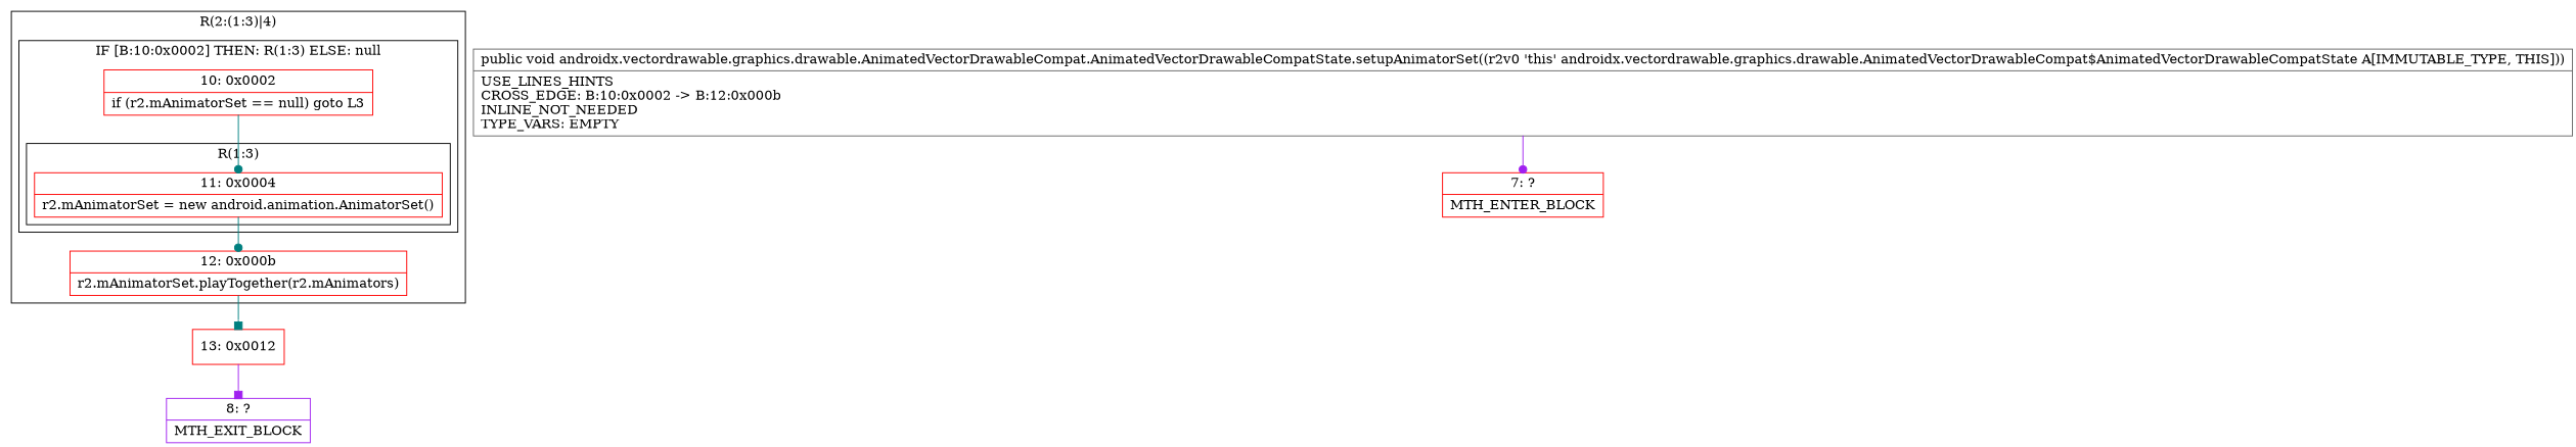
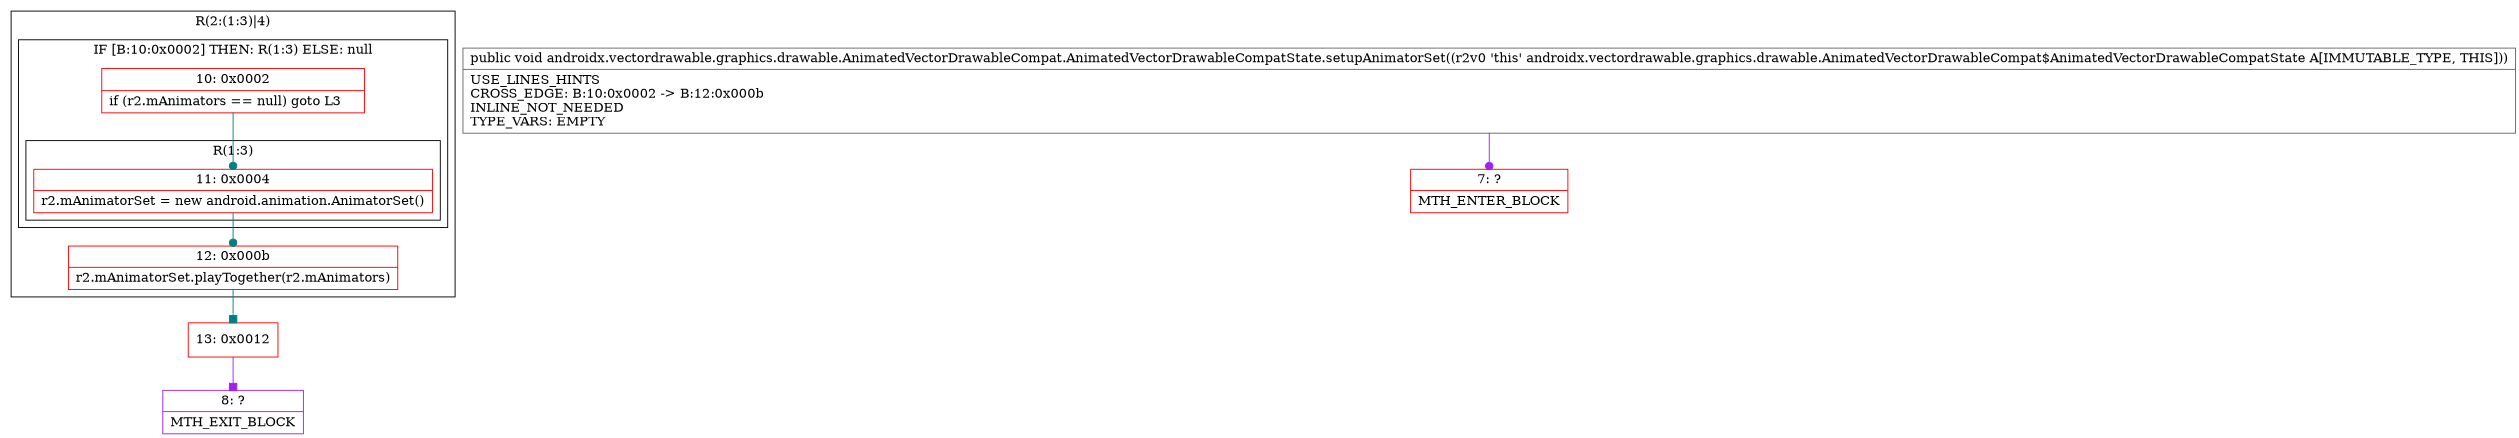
  digraph {
    node [color=red shape=record]
    edge [arrowhead=dot color=teal]
    n1 [label="{11\:\ 0x0004|r2.mAnimatorSet = new android.animation.AnimatorSet()\l}"]
-   n2 [label="{10\:\ 0x0002|if (r2.mAnimatorSet == null) goto L3\l}"]
+   n2 [label="{10\:\ 0x0002|if (r2.mAnimators == null) goto L3\l}"]
    n3 [label="{12\:\ 0x000b|r2.mAnimatorSet.playTogether(r2.mAnimators)\l}"]
    n4 [label="{13\:\ 0x0012}"]
    n5 [color=purple label="{8\:\ ?|MTH_EXIT_BLOCK\l}"]
    n6 [label="{7\:\ ?|MTH_ENTER_BLOCK\l}"]
    n7 [color=gray40 label="{public void androidx.vectordrawable.graphics.drawable.AnimatedVectorDrawableCompat.AnimatedVectorDrawableCompatState.setupAnimatorSet((r2v0 'this' androidx.vectordrawable.graphics.drawable.AnimatedVectorDrawableCompat$AnimatedVectorDrawableCompatState A[IMMUTABLE_TYPE, THIS]))  | USE_LINES_HINTS\lCROSS_EDGE: B:10:0x0002 \-\> B:12:0x000b\lINLINE_NOT_NEEDED\lTYPE_VARS: EMPTY\l}"]
    subgraph cluster_1 {
      label="R(2:(1:3)|4)"
      n3
      subgraph cluster_2 {
        label="IF [B:10:0x0002] THEN: R(1:3) ELSE: null"
        n2
        subgraph cluster_3 {
          label="R(1:3)"
          n1
        }
      }
    }
    n1 -> n3
    n2 -> n1
    n3 -> n4 [arrowhead=box]
    n4 -> n5 [arrowhead=box color=purple]
    n7 -> n6 [color=purple]
  }
